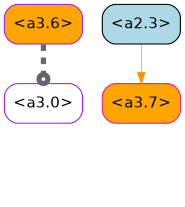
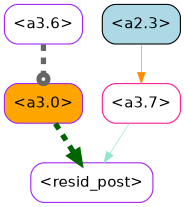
  strict digraph {
    splines=true
    node [color=purple fillcolor=orange fontname=Helvetica shape=box style="filled, rounded"]
    edge [penwidth=0.6 arrowhead=normal style=dashed]
-   "<a3.7>" [color=deeppink]
-   "<a3.6>"
-   "<a3.0>" [fillcolor=white]
+   "<a3.7>" [color=deeppink fillcolor=white]
+   "<resid_post>" [fillcolor=white]
+   "<a3.6>" [fillcolor=white]
+   "<a3.0>"
    "<a2.3>" [color=black fillcolor=lightblue]
+   "<a3.7>" -> "<resid_post>" [color="#91e6cd" arrowhead="" style=""]
    "<a3.6>" -> "<a3.0>" [arrowhead=odot color=gray40 penwidth=4.746312499046326]
+   "<a3.0>" -> "<resid_post>" [color=darkgreen penwidth=4.896343111991882]
    "<a2.3>" -> "<a3.7>" [color=darkorange style=bold]
  }
